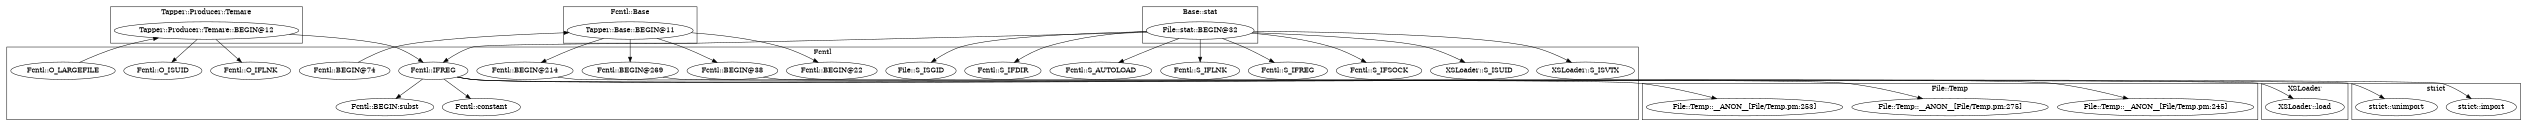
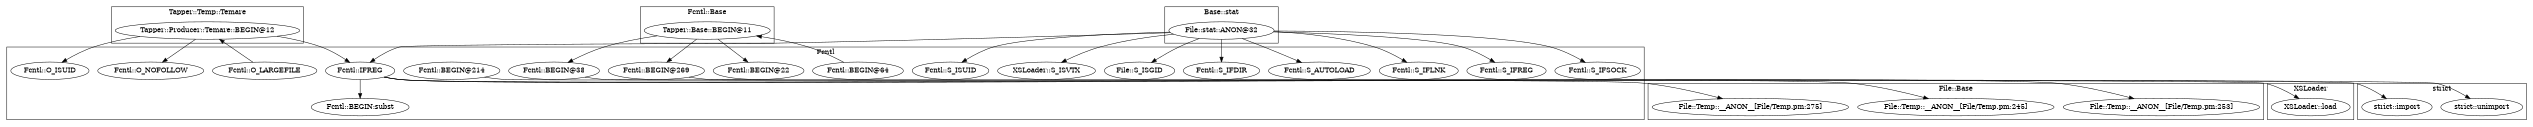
  digraph {
    n1 [label="Fcntl::S_AUTOLOAD"]
-   "Fcntl::O_NOFOLLOW" [label="Fcntl::O_IFLNK"]
+   "Fcntl::O_NOFOLLOW"
    "Fcntl::S_IFDIR"
    "Fcntl::O_LARGEFILE"
    n5 [label="Fcntl::O_ISUID"]
    n6 [label="Fcntl::BEGIN@22"]
    n7 [label="Fcntl::IFREG"]
    "Fcntl::BEGIN@214"
    n9 [label="File::S_ISGID"]
    n10 [label="Fcntl::BEGIN@38"]
    n11 [label="XSLoader::S_ISVTX"]
    n12 [label="Fcntl::BEGIN:subst"]
    n13 [label="Fcntl::BEGIN@269"]
-   "Fcntl::S_ISUID" [label="XSLoader::S_ISUID"]
+   "Fcntl::S_ISUID"
    "Fcntl::S_IFSOCK"
-   "Fcntl::constant"
    "Fcntl::S_IFREG"
-   "Fcntl::BEGIN@64" [label="Fcntl::BEGIN@74"]
+   "Fcntl::BEGIN@64"
    "Fcntl::S_IFLNK"
-   "File::stat::BEGIN@32"
+   "File::stat::BEGIN@32" [label="File::stat::ANON@32"]
    "XSLoader::load"
    "Tapper::Producer::Temare::BEGIN@12"
    "strict::import"
    "strict::unimport"
    "Tapper::Base::BEGIN@11"
    "File::Temp::__ANON__[File/Temp.pm:275]"
    "File::Temp::__ANON__[File/Temp.pm:253]"
    "File::Temp::__ANON__[File/Temp.pm:245]"
    subgraph cluster_1 {
      label=Fcntl
      n1
      "Fcntl::O_NOFOLLOW"
      "Fcntl::S_IFDIR"
      "Fcntl::O_LARGEFILE"
      n5
      n6
      n7
      "Fcntl::BEGIN@214"
      n9
      n10
      n11
      n12
      n13
      "Fcntl::S_ISUID"
      "Fcntl::S_IFSOCK"
-     "Fcntl::constant"
      "Fcntl::S_IFREG"
      "Fcntl::BEGIN@64"
      "Fcntl::S_IFLNK"
    }
    subgraph cluster_2 {
      label="Base::stat"
      "File::stat::BEGIN@32"
    }
    subgraph cluster_3 {
      label=XSLoader
      "XSLoader::load"
    }
    subgraph cluster_4 {
-     label="Tapper::Producer::Temare"
+     label="Tapper::Temp::Temare"
      "Tapper::Producer::Temare::BEGIN@12"
    }
    subgraph cluster_5 {
      label="strict"
      "strict::import"
      "strict::unimport"
    }
    subgraph cluster_6 {
      label="Fcntl::Base"
      "Tapper::Base::BEGIN@11"
    }
    subgraph cluster_7 {
-     label="File::Temp"
+     label="File::Base"
      "File::Temp::__ANON__[File/Temp.pm:275]"
      "File::Temp::__ANON__[File/Temp.pm:253]"
      "File::Temp::__ANON__[File/Temp.pm:245]"
    }
    "Fcntl::O_LARGEFILE" -> "Tapper::Producer::Temare::BEGIN@12"
    n7 -> n12
-   n7 -> "Fcntl::constant"
    n7 -> "File::Temp::__ANON__[File/Temp.pm:275]"
    n7 -> "File::Temp::__ANON__[File/Temp.pm:253]"
    n7 -> "File::Temp::__ANON__[File/Temp.pm:245]"
    "Fcntl::BEGIN@214" -> "XSLoader::load"
    n10 -> "strict::import"
    n13 -> "strict::unimport"
    "Fcntl::BEGIN@64" -> "Tapper::Base::BEGIN@11"
    "File::stat::BEGIN@32" -> n1
    "File::stat::BEGIN@32" -> "Fcntl::S_IFDIR"
    "File::stat::BEGIN@32" -> n7
    "File::stat::BEGIN@32" -> n9
    "File::stat::BEGIN@32" -> n11
    "File::stat::BEGIN@32" -> "Fcntl::S_ISUID"
    "File::stat::BEGIN@32" -> "Fcntl::S_IFSOCK"
    "File::stat::BEGIN@32" -> "Fcntl::S_IFREG"
    "File::stat::BEGIN@32" -> "Fcntl::S_IFLNK"
    "Tapper::Producer::Temare::BEGIN@12" -> "Fcntl::O_NOFOLLOW"
    "Tapper::Producer::Temare::BEGIN@12" -> n5
    "Tapper::Producer::Temare::BEGIN@12" -> n7
    "Tapper::Base::BEGIN@11" -> n6
-   "Tapper::Base::BEGIN@11" -> "Fcntl::BEGIN@214"
    "Tapper::Base::BEGIN@11" -> n10
    "Tapper::Base::BEGIN@11" -> n13
  }
